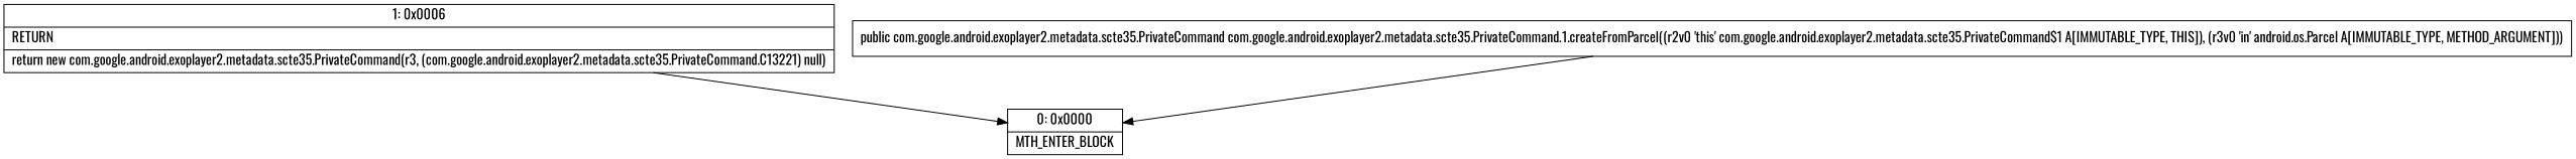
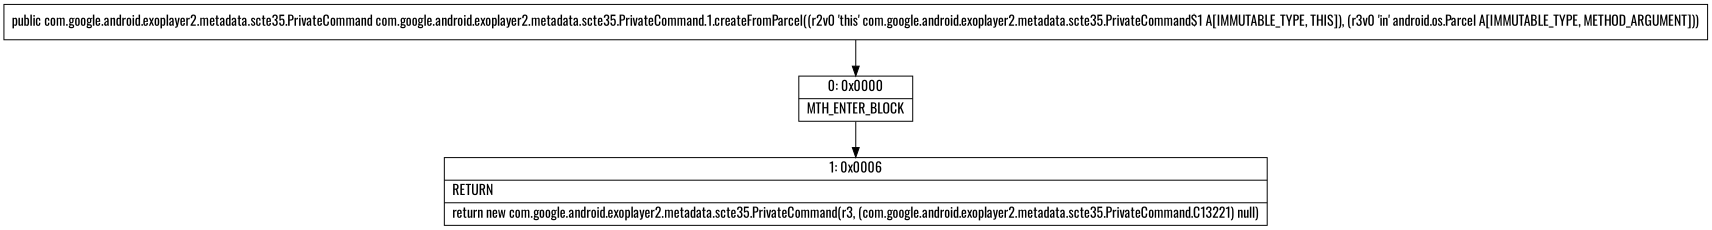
  digraph {
    fontname=Oswald
    node [shape=record fontname=Oswald]
    edge [fontname=Oswald]
    n1 [label="{0\:\ 0x0000|MTH_ENTER_BLOCK\l}"]
    n2 [label="{1\:\ 0x0006|RETURN\l|return new com.google.android.exoplayer2.metadata.scte35.PrivateCommand(r3, (com.google.android.exoplayer2.metadata.scte35.PrivateCommand.C13221) null)\l}"]
    n3 [label="{public com.google.android.exoplayer2.metadata.scte35.PrivateCommand com.google.android.exoplayer2.metadata.scte35.PrivateCommand.1.createFromParcel((r2v0 'this' com.google.android.exoplayer2.metadata.scte35.PrivateCommand$1 A[IMMUTABLE_TYPE, THIS]), (r3v0 'in' android.os.Parcel A[IMMUTABLE_TYPE, METHOD_ARGUMENT])) }"]
-   n2 -> n1
+   n1 -> n2
    n3 -> n1
  }
